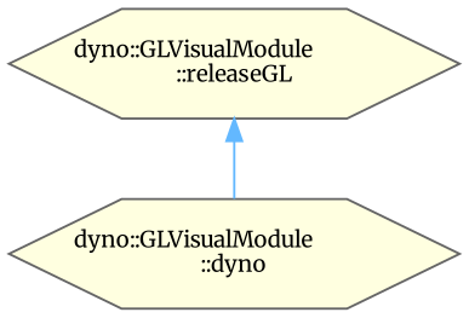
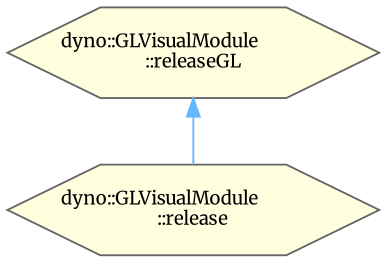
  digraph {
    rankdir=TB
    fontname=Merriweather
    node [fillcolor=lightyellow fontname=Merriweather fontsize=10 shape=hexagon style=filled]
    n1 [color=gray40 fontcolor=black height=0.2 label="dyno::GLVisualModule\l::releaseGL" width=0.4]
-   n2 [color=grey40 height=0.2 label="dyno::GLVisualModule\l::dyno" width=0.4]
+   n2 [color=grey40 height=0.2 label="dyno::GLVisualModule\l::release" width=0.4]
    n1 -> n2 [color=steelblue1 dir=back fontname=Merriweather fontsize=10 labelfontname=Helvetica labelfontsize=10 style=solid]
  }
